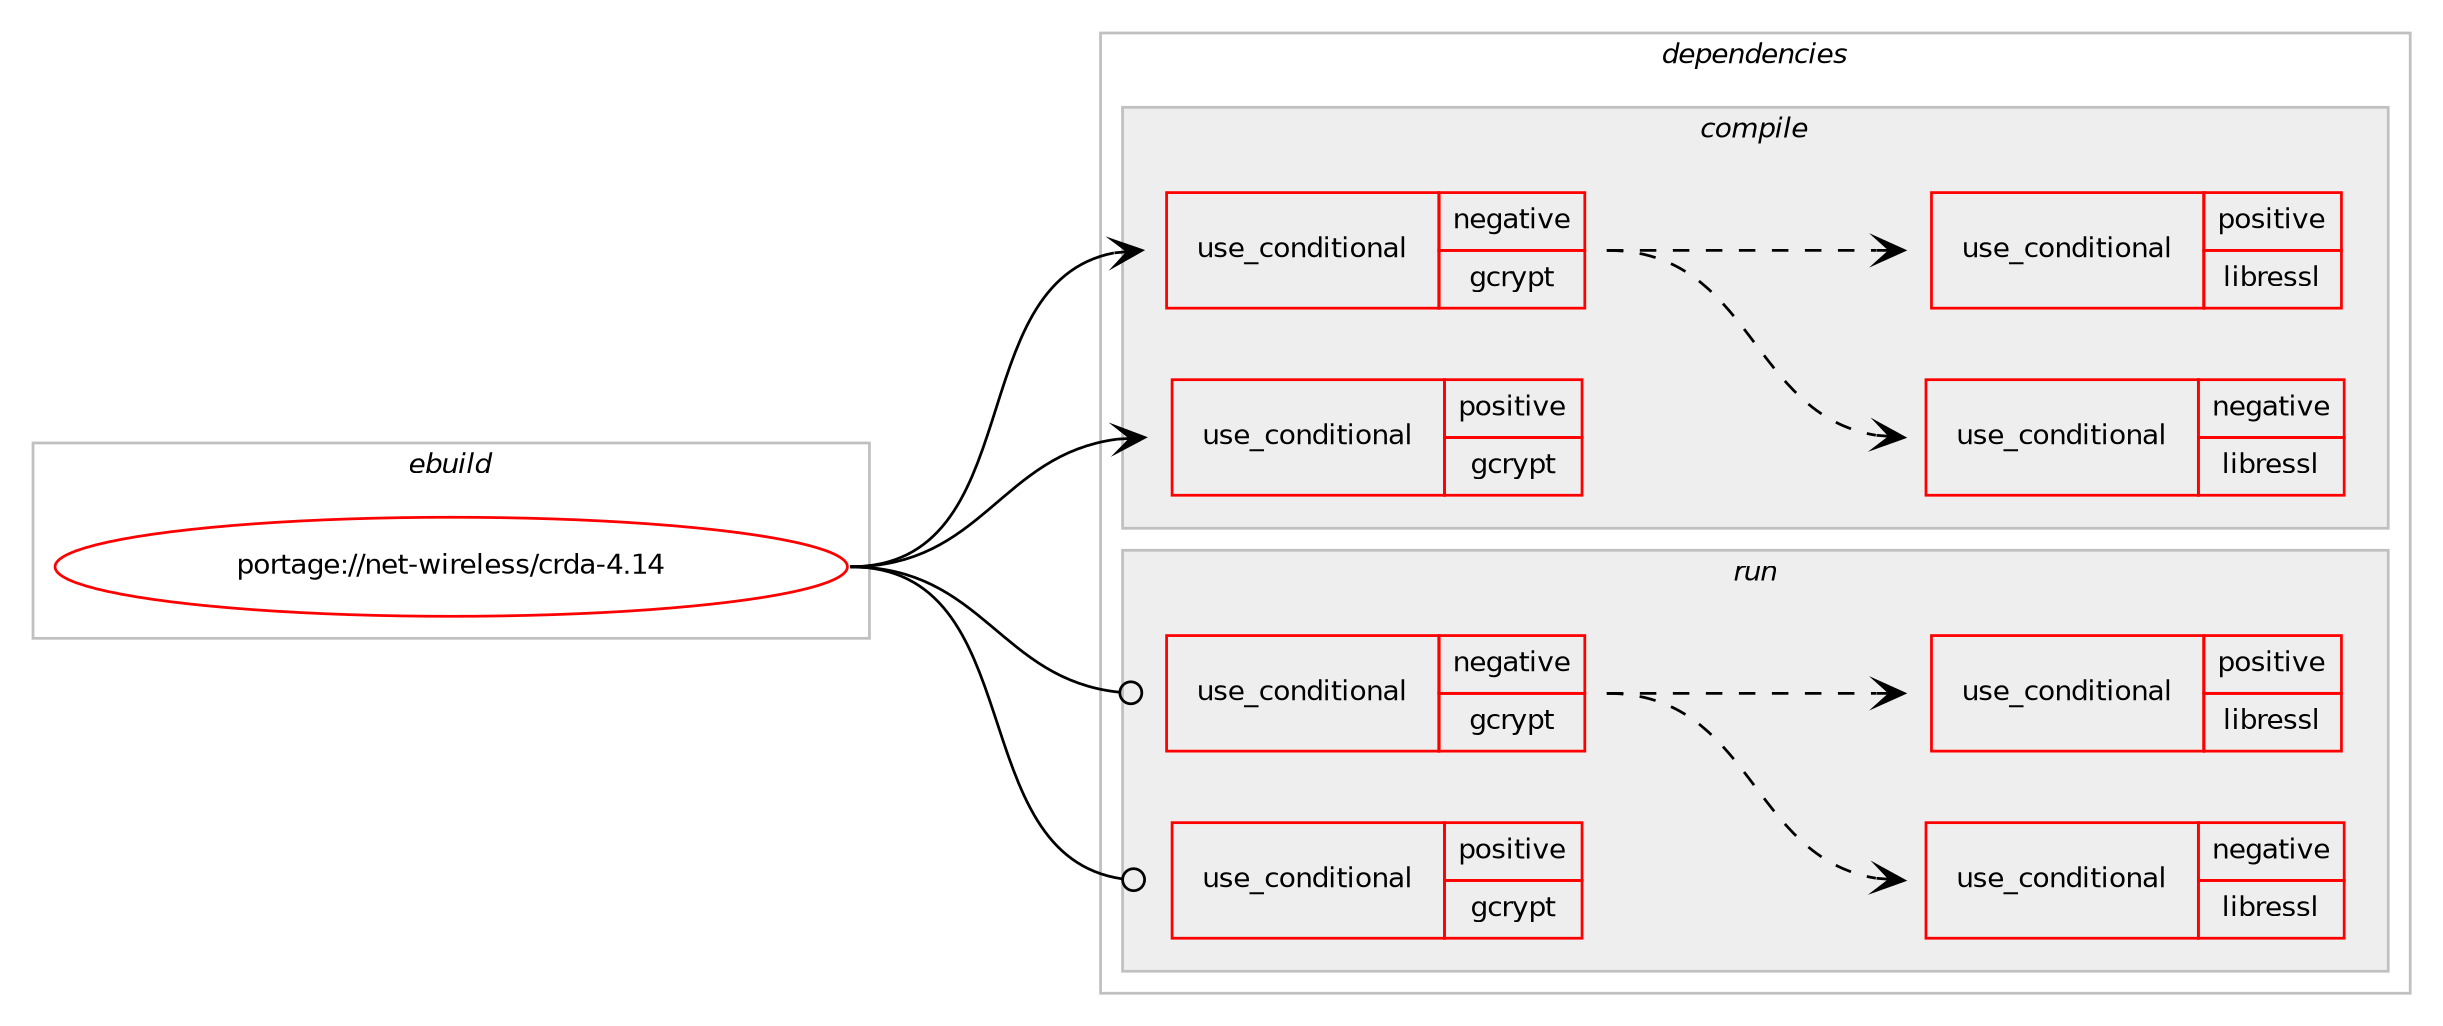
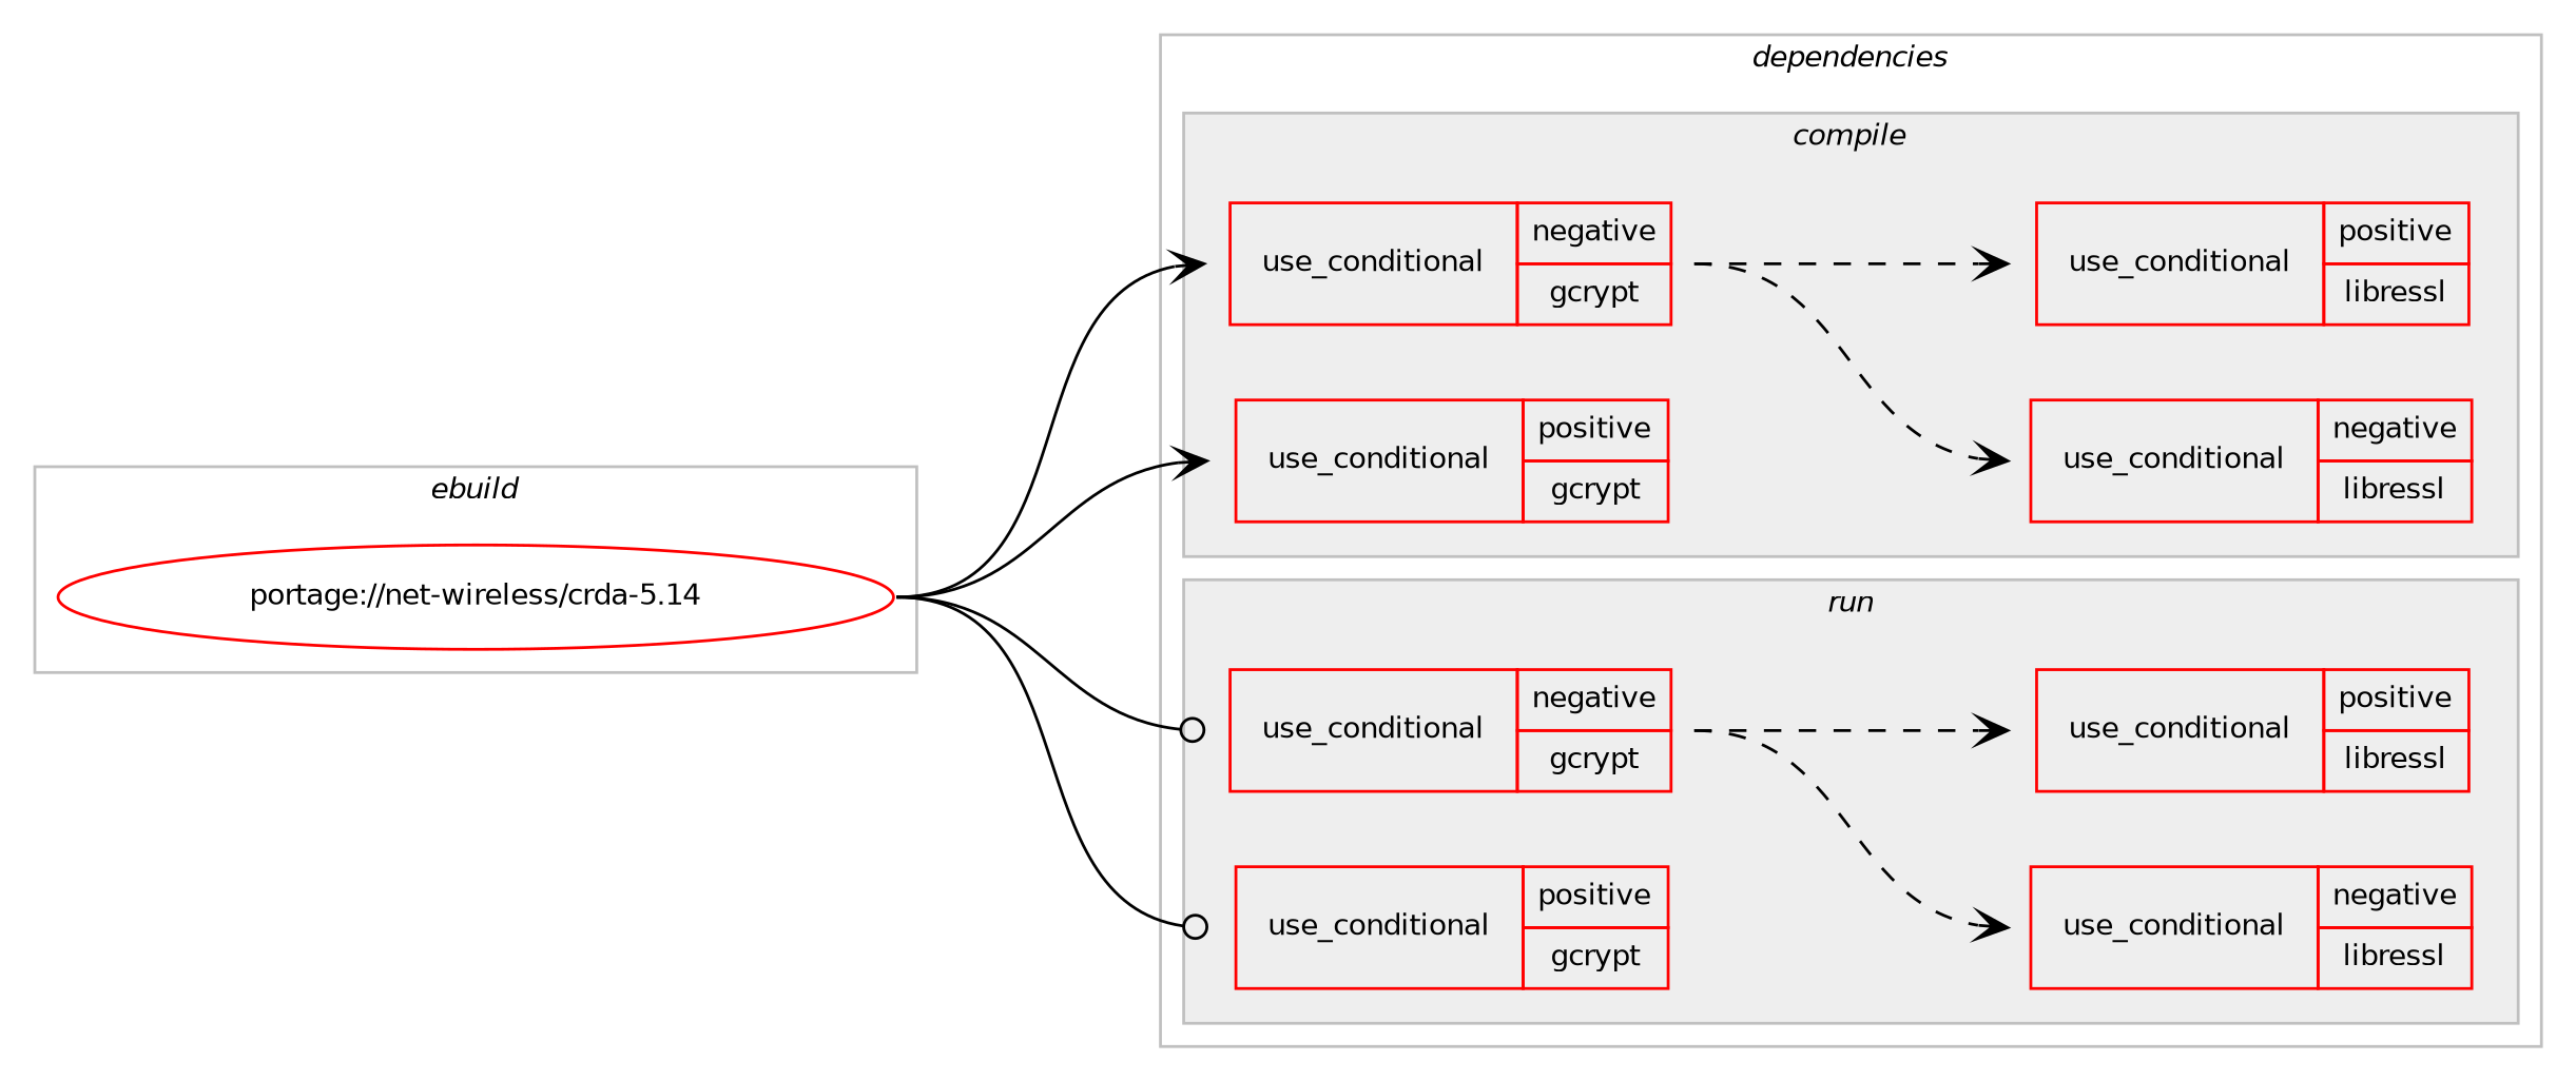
  digraph {
    compound=true
    concentrate=true
    fontname=Helvetica
    fontsize=10
    newrank=true
    rankdir=LR
    ranksep=1.5
    node [color=red fontname=Helvetica fontsize=10 shape=none]
    edge [arrowhead=vee headport=w style=solid tailport=e weight=20]
-   n1 [label="portage://net-wireless/crda-4.14" width=4 shape=""]
+   n1 [label="portage://net-wireless/crda-5.14" width=4 shape=""]
    n2 [label=<<TABLE BORDER="0" CELLBORDER="1" CELLSPACING="0" CELLPADDING="4"><TR><TD ROWSPAN="3" CELLPADDING="10">use_conditional</TD></TR><TR><TD>negative</TD></TR><TR><TD>libressl</TD></TR></TABLE>>]
    n3 [label=<<TABLE BORDER="0" CELLBORDER="1" CELLSPACING="0" CELLPADDING="4"><TR><TD ROWSPAN="3" CELLPADDING="10">use_conditional</TD></TR><TR><TD>positive</TD></TR><TR><TD>libressl</TD></TR></TABLE>>]
    n4 [label=<<TABLE BORDER="0" CELLBORDER="1" CELLSPACING="0" CELLPADDING="4"><TR><TD ROWSPAN="3" CELLPADDING="10">use_conditional</TD></TR><TR><TD>negative</TD></TR><TR><TD>gcrypt</TD></TR></TABLE>>]
    n5 [label=<<TABLE BORDER="0" CELLBORDER="1" CELLSPACING="0" CELLPADDING="4"><TR><TD ROWSPAN="3" CELLPADDING="10">use_conditional</TD></TR><TR><TD>positive</TD></TR><TR><TD>gcrypt</TD></TR></TABLE>>]
    n6 [label=<<TABLE BORDER="0" CELLBORDER="1" CELLSPACING="0" CELLPADDING="4"><TR><TD ROWSPAN="3" CELLPADDING="10">use_conditional</TD></TR><TR><TD>negative</TD></TR><TR><TD>libressl</TD></TR></TABLE>>]
    n7 [label=<<TABLE BORDER="0" CELLBORDER="1" CELLSPACING="0" CELLPADDING="4"><TR><TD ROWSPAN="3" CELLPADDING="10">use_conditional</TD></TR><TR><TD>positive</TD></TR><TR><TD>libressl</TD></TR></TABLE>>]
    n8 [label=<<TABLE BORDER="0" CELLBORDER="1" CELLSPACING="0" CELLPADDING="4"><TR><TD ROWSPAN="3" CELLPADDING="10">use_conditional</TD></TR><TR><TD>negative</TD></TR><TR><TD>gcrypt</TD></TR></TABLE>>]
    n9 [label=<<TABLE BORDER="0" CELLBORDER="1" CELLSPACING="0" CELLPADDING="4"><TR><TD ROWSPAN="3" CELLPADDING="10">use_conditional</TD></TR><TR><TD>positive</TD></TR><TR><TD>gcrypt</TD></TR></TABLE>>]
    subgraph cluster_1 {
      color=gray
      label=<<i>ebuild</i>>
      rank=same
      n1
    }
    subgraph cluster_2 {
      color=gray
      label=<<i>dependencies</i>>
      subgraph cluster_3 {
        color=gray
        fillcolor="#eeeeee"
        label=<<i>compile</i>>
        style=filled
        subgraph sub_4 {
          color=gray
          fillcolor="#eeeeee"
          label=<<i>compile</i>>
          style=filled
          n4
          subgraph sub_5 {
            color=gray
            fillcolor="#eeeeee"
            label=<<i>compile</i>>
            style=filled
            n2
          }
          subgraph sub_6 {
            color=gray
            fillcolor="#eeeeee"
            label=<<i>compile</i>>
            style=filled
            n3
          }
        }
        subgraph sub_7 {
          color=gray
          fillcolor="#eeeeee"
          label=<<i>compile</i>>
          style=filled
          n5
        }
      }
      subgraph cluster_8 {
        color=gray
        fillcolor="#eeeeee"
        label=<<i>compile and run</i>>
        style=filled
      }
      subgraph cluster_9 {
        color=gray
        fillcolor="#eeeeee"
        label=<<i>run</i>>
        style=filled
        subgraph sub_10 {
          color=gray
          fillcolor="#eeeeee"
          label=<<i>run</i>>
          style=filled
          n8
          subgraph sub_11 {
            color=gray
            fillcolor="#eeeeee"
            label=<<i>run</i>>
            style=filled
            n6
          }
          subgraph sub_12 {
            color=gray
            fillcolor="#eeeeee"
            label=<<i>run</i>>
            style=filled
            n7
          }
        }
        subgraph sub_13 {
          color=gray
          fillcolor="#eeeeee"
          label=<<i>run</i>>
          style=filled
          n9
        }
      }
    }
    subgraph cluster_14 {
      color=gray
      label=<<i>candidates</i>>
      rank=same
    }
    n1 -> n4
    n1 -> n5
    n1 -> n8 [arrowhead=odot]
    n1 -> n9 [arrowhead=odot]
    n4 -> n2 [style=dashed]
    n4 -> n3 [style=dashed]
    n8 -> n6 [style=dashed]
    n8 -> n7 [style=dashed]
  }
